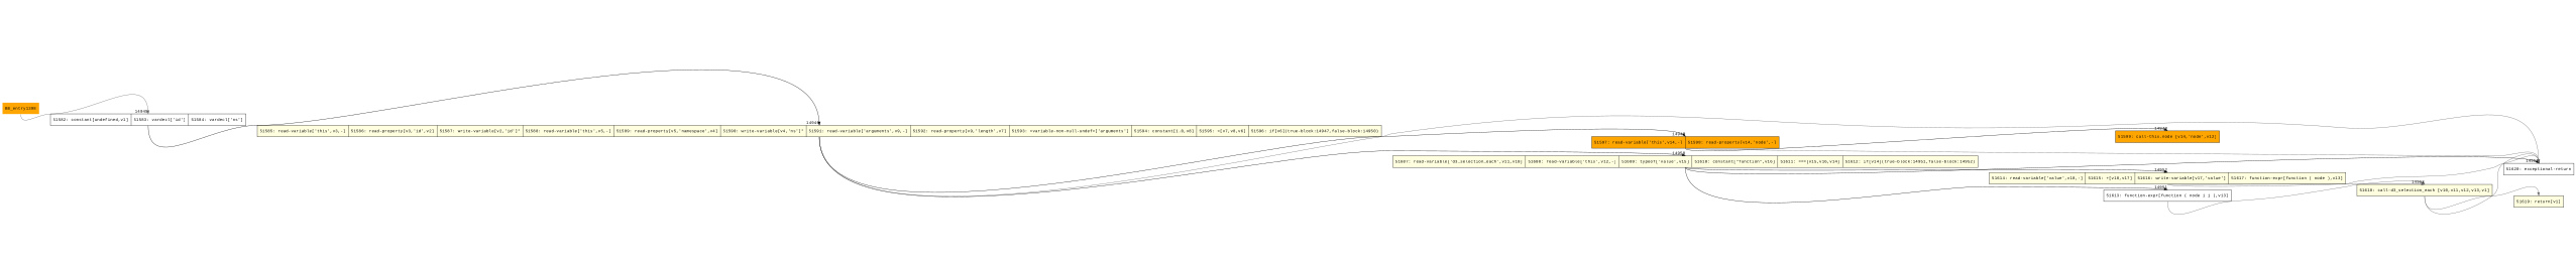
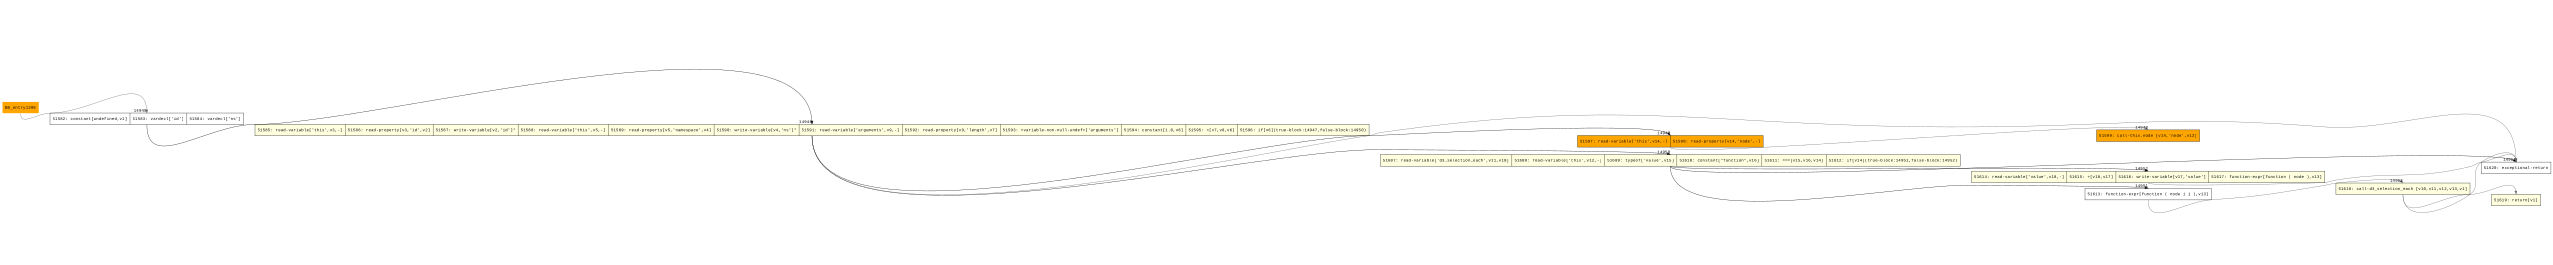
  digraph {
    fontname="Liberation Mono"
    rankdir=LR
    node [fillcolor=lightyellow fontname="Liberation Mono" shape=record style=filled]
    edge [color=gray40 fontname="Liberation Mono" headport=n tailport=s]
    n1 [fillcolor=orange label=BB_entry1398 shape=none]
    n2 [fillcolor=white label="{51582: constant[undefined,v1]|51583: vardecl['id']|51584: vardecl['ns']}"]
    n3 [label="{51585: read-variable['this',v3,-]|51586: read-property[v3,'id',v2]|51587: write-variable[v2,'id']*|51588: read-variable['this',v5,-]|51589: read-property[v5,'namespace',v4]|51590: write-variable[v4,'ns']*|51591: read-variable['arguments',v9,-]|51592: read-property[v9,'length',v7]|51593: \<variable-non-null-undef\>['arguments']|51594: constant[1.0,v8]|51595: \<[v7,v8,v6]|51596: if[v6](true-block:14947,false-block:14950)}"]
    n4 [fillcolor=orange label="{51597: read-variable['this',v14,-]|51598: read-property[v14,'node',-]}"]
    n5 [label="{51607: read-variable['d3_selection_each',v11,v10]|51608: read-variable['this',v12,-]|51609: typeof['value',v15]|51610: constant[\"function\",v16]|51611: ===[v15,v16,v14]|51612: if[v14](true-block:14951,false-block:14952)}"]
    n6 [fillcolor=white label="{51620: exceptional-return}"]
    n7 [fillcolor=orange label="{51599: call-this.node [v14,'node',v12]}"]
    n8 [fillcolor=white label="{51613: function-expr[function ( node i j ),v13]}"]
    n9 [label="{51614: read-variable['value',v18,-]|51615: +[v18,v17]|51616: write-variable[v17,'value']|51617: function-expr[function ( node ),v13]}"]
    n10 [label="{51618: call-d3_selection_each [v10,v11,v12,v13,v1]}"]
    n11 [label="{51619: return[v1]}"]
    n1 -> n2 [headlabel="    14945"]
    n2 -> n3 [color=black headlabel="      14946"]
    n3 -> n4 [color=black headlabel="      14947"]
    n3 -> n5 [color=black headlabel="      14950"]
    n3 -> n6 [headlabel="      14955"]
-   n4 -> n6
-   n4 -> n7 [color=black headlabel="      14948"]
+   n4 -> n7 [headlabel="      14948"]
    n5 -> n6 [color=black]
    n5 -> n8 [color=black headlabel="      14951"]
    n5 -> n9 [color=black headlabel="      14952"]
    n8 -> n10 [headlabel="      14953"]
    n9 -> n6
-   n9 -> n10
    n10 -> n6
    n10 -> n11
  }
